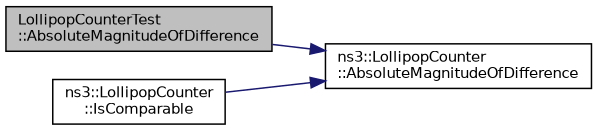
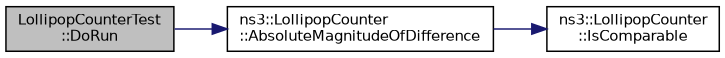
  digraph {
    rankdir=LR
    node [color=black fillcolor=white fontname=Helvetica fontsize=10 shape=record style=filled]
    edge [color=midnightblue fontname=Helvetica fontsize=10 labelfontname=Helvetica labelfontsize=10 style=solid]
-   n1 [fillcolor=grey75 fontcolor=black height=0.2 label="LollipopCounterTest\l::AbsoluteMagnitudeOfDifference" width=0.4]
+   n1 [fillcolor=grey75 fontcolor=black height=0.2 label="LollipopCounterTest\l::DoRun" width=0.4]
    n2 [height=0.2 label="ns3::LollipopCounter\l::AbsoluteMagnitudeOfDifference" width=0.4]
    n3 [height=0.2 label="ns3::LollipopCounter\l::IsComparable" width=0.4]
    n1 -> n2
-   n3 -> n2
+   n2 -> n3
  }
